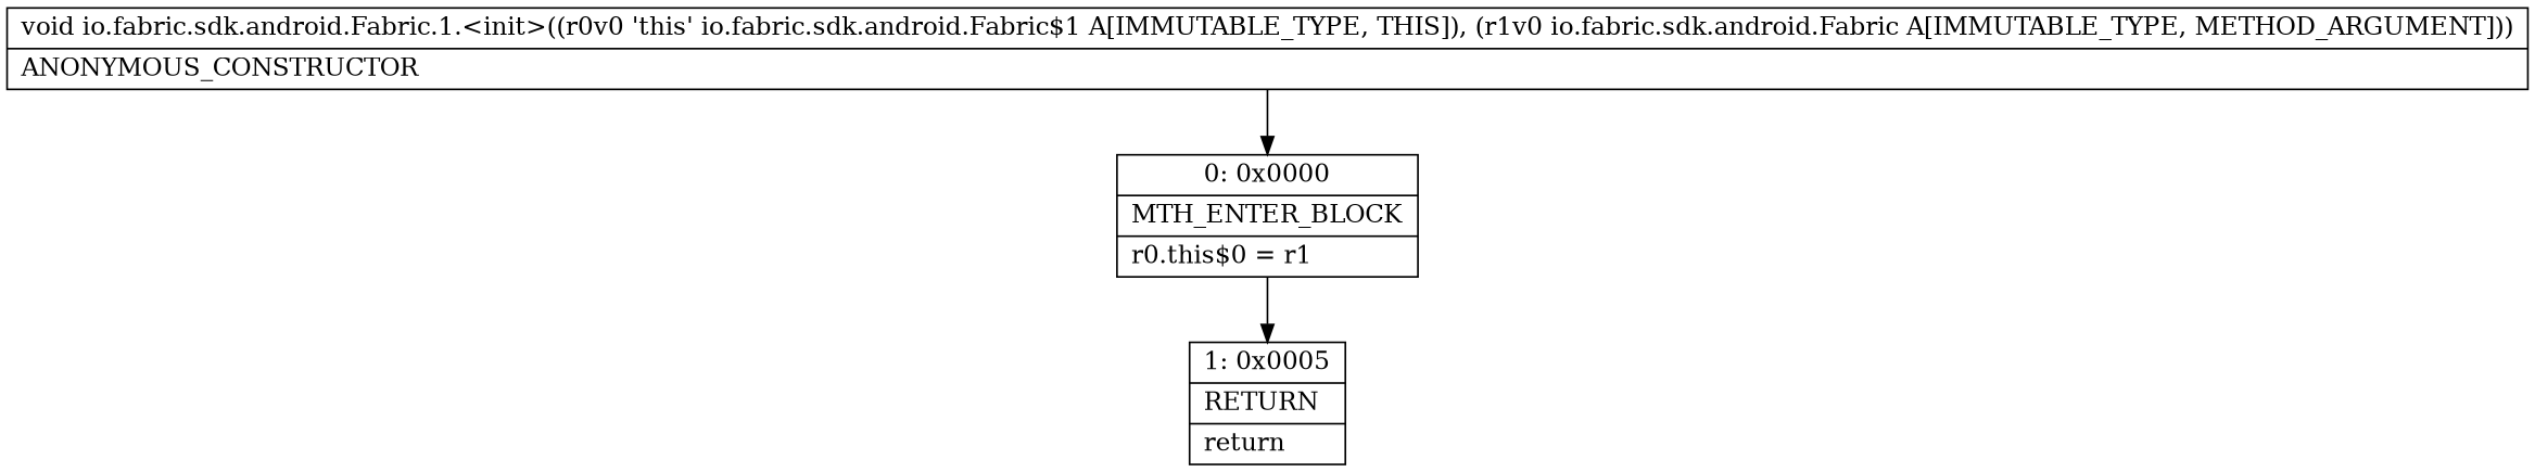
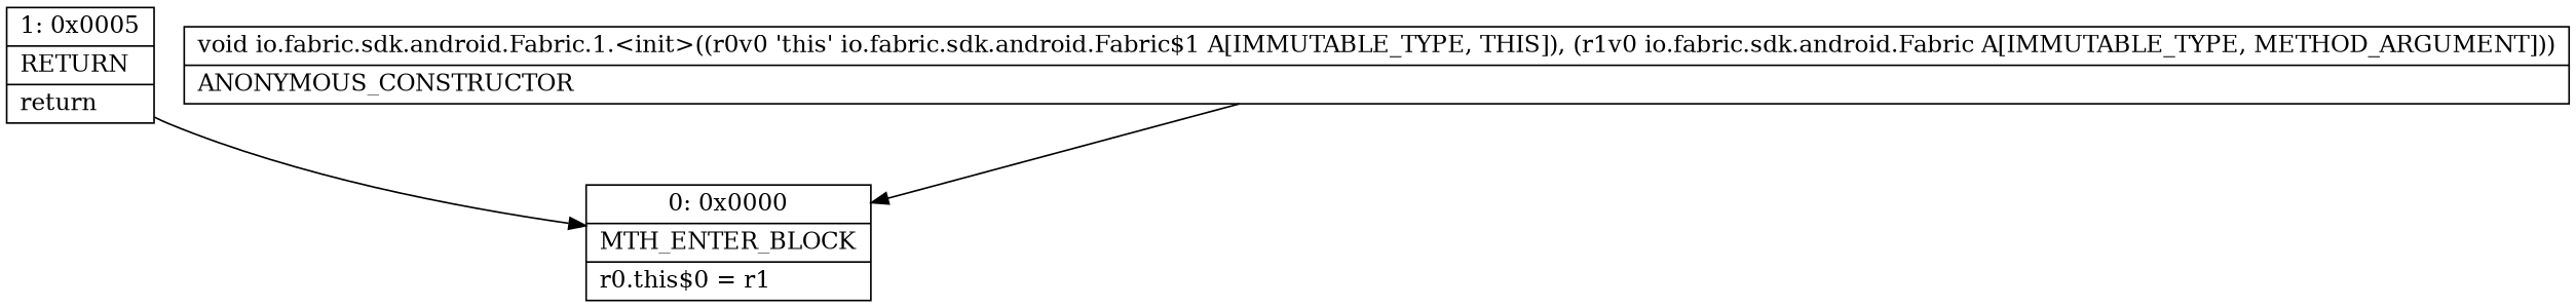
  digraph {
    node [shape=record]
    n1 [label="{0\:\ 0x0000|MTH_ENTER_BLOCK\l|r0.this$0 = r1\l}"]
    n2 [label="{1\:\ 0x0005|RETURN\l|return\l}"]
    n3 [label="{void io.fabric.sdk.android.Fabric.1.\<init\>((r0v0 'this' io.fabric.sdk.android.Fabric$1 A[IMMUTABLE_TYPE, THIS]), (r1v0 io.fabric.sdk.android.Fabric A[IMMUTABLE_TYPE, METHOD_ARGUMENT]))  | ANONYMOUS_CONSTRUCTOR\l}"]
-   n1 -> n2
+   n2 -> n1
    n3 -> n1
  }
